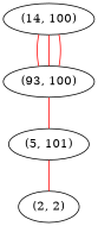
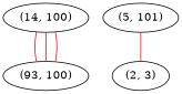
  graph {
    edge [color=red weight=1]
    n1 [label="(14, 100)"]
    "(93, 100)"
    "(5, 101)"
-   "(2, 2)"
+   "(2, 2)" [label="(2, 3)"]
    n1 -- "(93, 100)"
    n1 -- "(93, 100)"
    n1 -- "(93, 100)"
-   "(93, 100)" -- "(5, 101)"
    "(5, 101)" -- "(2, 2)"
  }
